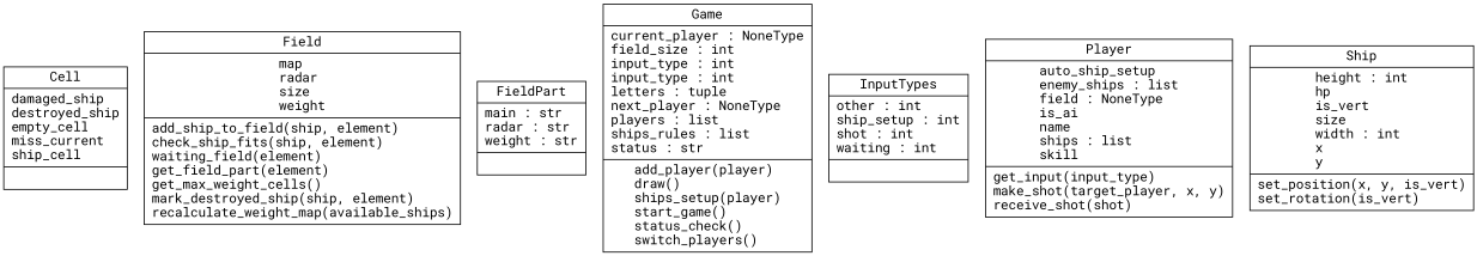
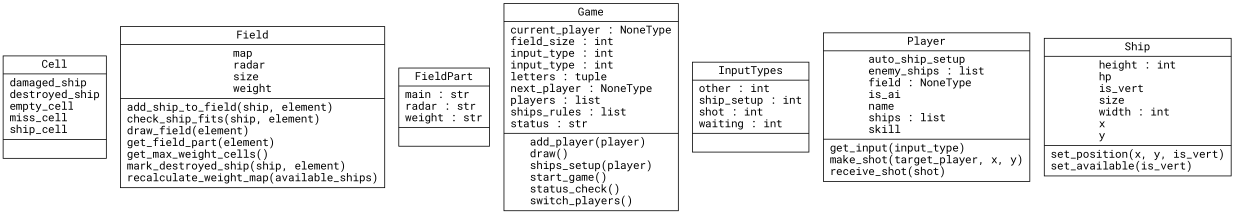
  digraph {
    rankdir=BT
    fontname="Roboto Mono"
    node [color=black fontcolor=black shape=record style=solid fontname="Roboto Mono"]
-   n1 [label=<{Cell|damaged_ship<br ALIGN="LEFT"/>destroyed_ship<br ALIGN="LEFT"/>empty_cell<br ALIGN="LEFT"/>miss_current<br ALIGN="LEFT"/>ship_cell<br ALIGN="LEFT"/>|}>]
-   n2 [label=<{Field|map<br ALIGN="LEFT"/>radar<br ALIGN="LEFT"/>size<br ALIGN="LEFT"/>weight<br ALIGN="LEFT"/>|add_ship_to_field(ship, element)<br ALIGN="LEFT"/>check_ship_fits(ship, element)<br ALIGN="LEFT"/>waiting_field(element)<br ALIGN="LEFT"/>get_field_part(element)<br ALIGN="LEFT"/>get_max_weight_cells()<br ALIGN="LEFT"/>mark_destroyed_ship(ship, element)<br ALIGN="LEFT"/>recalculate_weight_map(available_ships)<br ALIGN="LEFT"/>}>]
+   n1 [label=<{Cell|damaged_ship<br ALIGN="LEFT"/>destroyed_ship<br ALIGN="LEFT"/>empty_cell<br ALIGN="LEFT"/>miss_cell<br ALIGN="LEFT"/>ship_cell<br ALIGN="LEFT"/>|}>]
+   n2 [label=<{Field|map<br ALIGN="LEFT"/>radar<br ALIGN="LEFT"/>size<br ALIGN="LEFT"/>weight<br ALIGN="LEFT"/>|add_ship_to_field(ship, element)<br ALIGN="LEFT"/>check_ship_fits(ship, element)<br ALIGN="LEFT"/>draw_field(element)<br ALIGN="LEFT"/>get_field_part(element)<br ALIGN="LEFT"/>get_max_weight_cells()<br ALIGN="LEFT"/>mark_destroyed_ship(ship, element)<br ALIGN="LEFT"/>recalculate_weight_map(available_ships)<br ALIGN="LEFT"/>}>]
    n3 [label=<{FieldPart|main : str<br ALIGN="LEFT"/>radar : str<br ALIGN="LEFT"/>weight : str<br ALIGN="LEFT"/>|}>]
    n4 [label=<{Game|current_player : NoneType<br ALIGN="LEFT"/>field_size : int<br ALIGN="LEFT"/>input_type : int<br ALIGN="LEFT"/>input_type : int<br ALIGN="LEFT"/>letters : tuple<br ALIGN="LEFT"/>next_player : NoneType<br ALIGN="LEFT"/>players : list<br ALIGN="LEFT"/>ships_rules : list<br ALIGN="LEFT"/>status : str<br ALIGN="LEFT"/>|add_player(player)<br ALIGN="LEFT"/>draw()<br ALIGN="LEFT"/>ships_setup(player)<br ALIGN="LEFT"/>start_game()<br ALIGN="LEFT"/>status_check()<br ALIGN="LEFT"/>switch_players()<br ALIGN="LEFT"/>}>]
    n5 [label=<{InputTypes|other : int<br ALIGN="LEFT"/>ship_setup : int<br ALIGN="LEFT"/>shot : int<br ALIGN="LEFT"/>waiting : int<br ALIGN="LEFT"/>|}>]
    n6 [label=<{Player|auto_ship_setup<br ALIGN="LEFT"/>enemy_ships : list<br ALIGN="LEFT"/>field : NoneType<br ALIGN="LEFT"/>is_ai<br ALIGN="LEFT"/>name<br ALIGN="LEFT"/>ships : list<br ALIGN="LEFT"/>skill<br ALIGN="LEFT"/>|get_input(input_type)<br ALIGN="LEFT"/>make_shot(target_player, x, y)<br ALIGN="LEFT"/>receive_shot(shot)<br ALIGN="LEFT"/>}>]
-   n7 [label=<{Ship|height : int<br ALIGN="LEFT"/>hp<br ALIGN="LEFT"/>is_vert<br ALIGN="LEFT"/>size<br ALIGN="LEFT"/>width : int<br ALIGN="LEFT"/>x<br ALIGN="LEFT"/>y<br ALIGN="LEFT"/>|set_position(x, y, is_vert)<br ALIGN="LEFT"/>set_rotation(is_vert)<br ALIGN="LEFT"/>}>]
+   n7 [label=<{Ship|height : int<br ALIGN="LEFT"/>hp<br ALIGN="LEFT"/>is_vert<br ALIGN="LEFT"/>size<br ALIGN="LEFT"/>width : int<br ALIGN="LEFT"/>x<br ALIGN="LEFT"/>y<br ALIGN="LEFT"/>|set_position(x, y, is_vert)<br ALIGN="LEFT"/>set_available(is_vert)<br ALIGN="LEFT"/>}>]
  }
